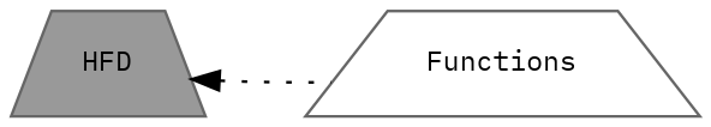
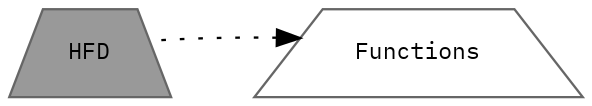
  digraph {
    rankdir=LR
    fontname="IBM Plex Mono"
    node [fontname="IBM Plex Mono" fontsize=10 shape=trapezium style=filled]
    n1 [color=gray40 fillcolor=grey60 fontcolor=black height=0.2 label=HFD width=0.4]
    n2 [color=grey40 fillcolor=white height=0.2 label=Functions width=0.4]
-   n1 -> n2 [dir=back fontname="IBM Plex Mono" fontsize=10 labelfontname=FreeSans labelfontsize=10 shape=plaintext style=dotted]
+   n2 -> n1 [dir=back fontname="IBM Plex Mono" fontsize=10 labelfontname=FreeSans labelfontsize=10 shape=plaintext style=dotted]
  }
